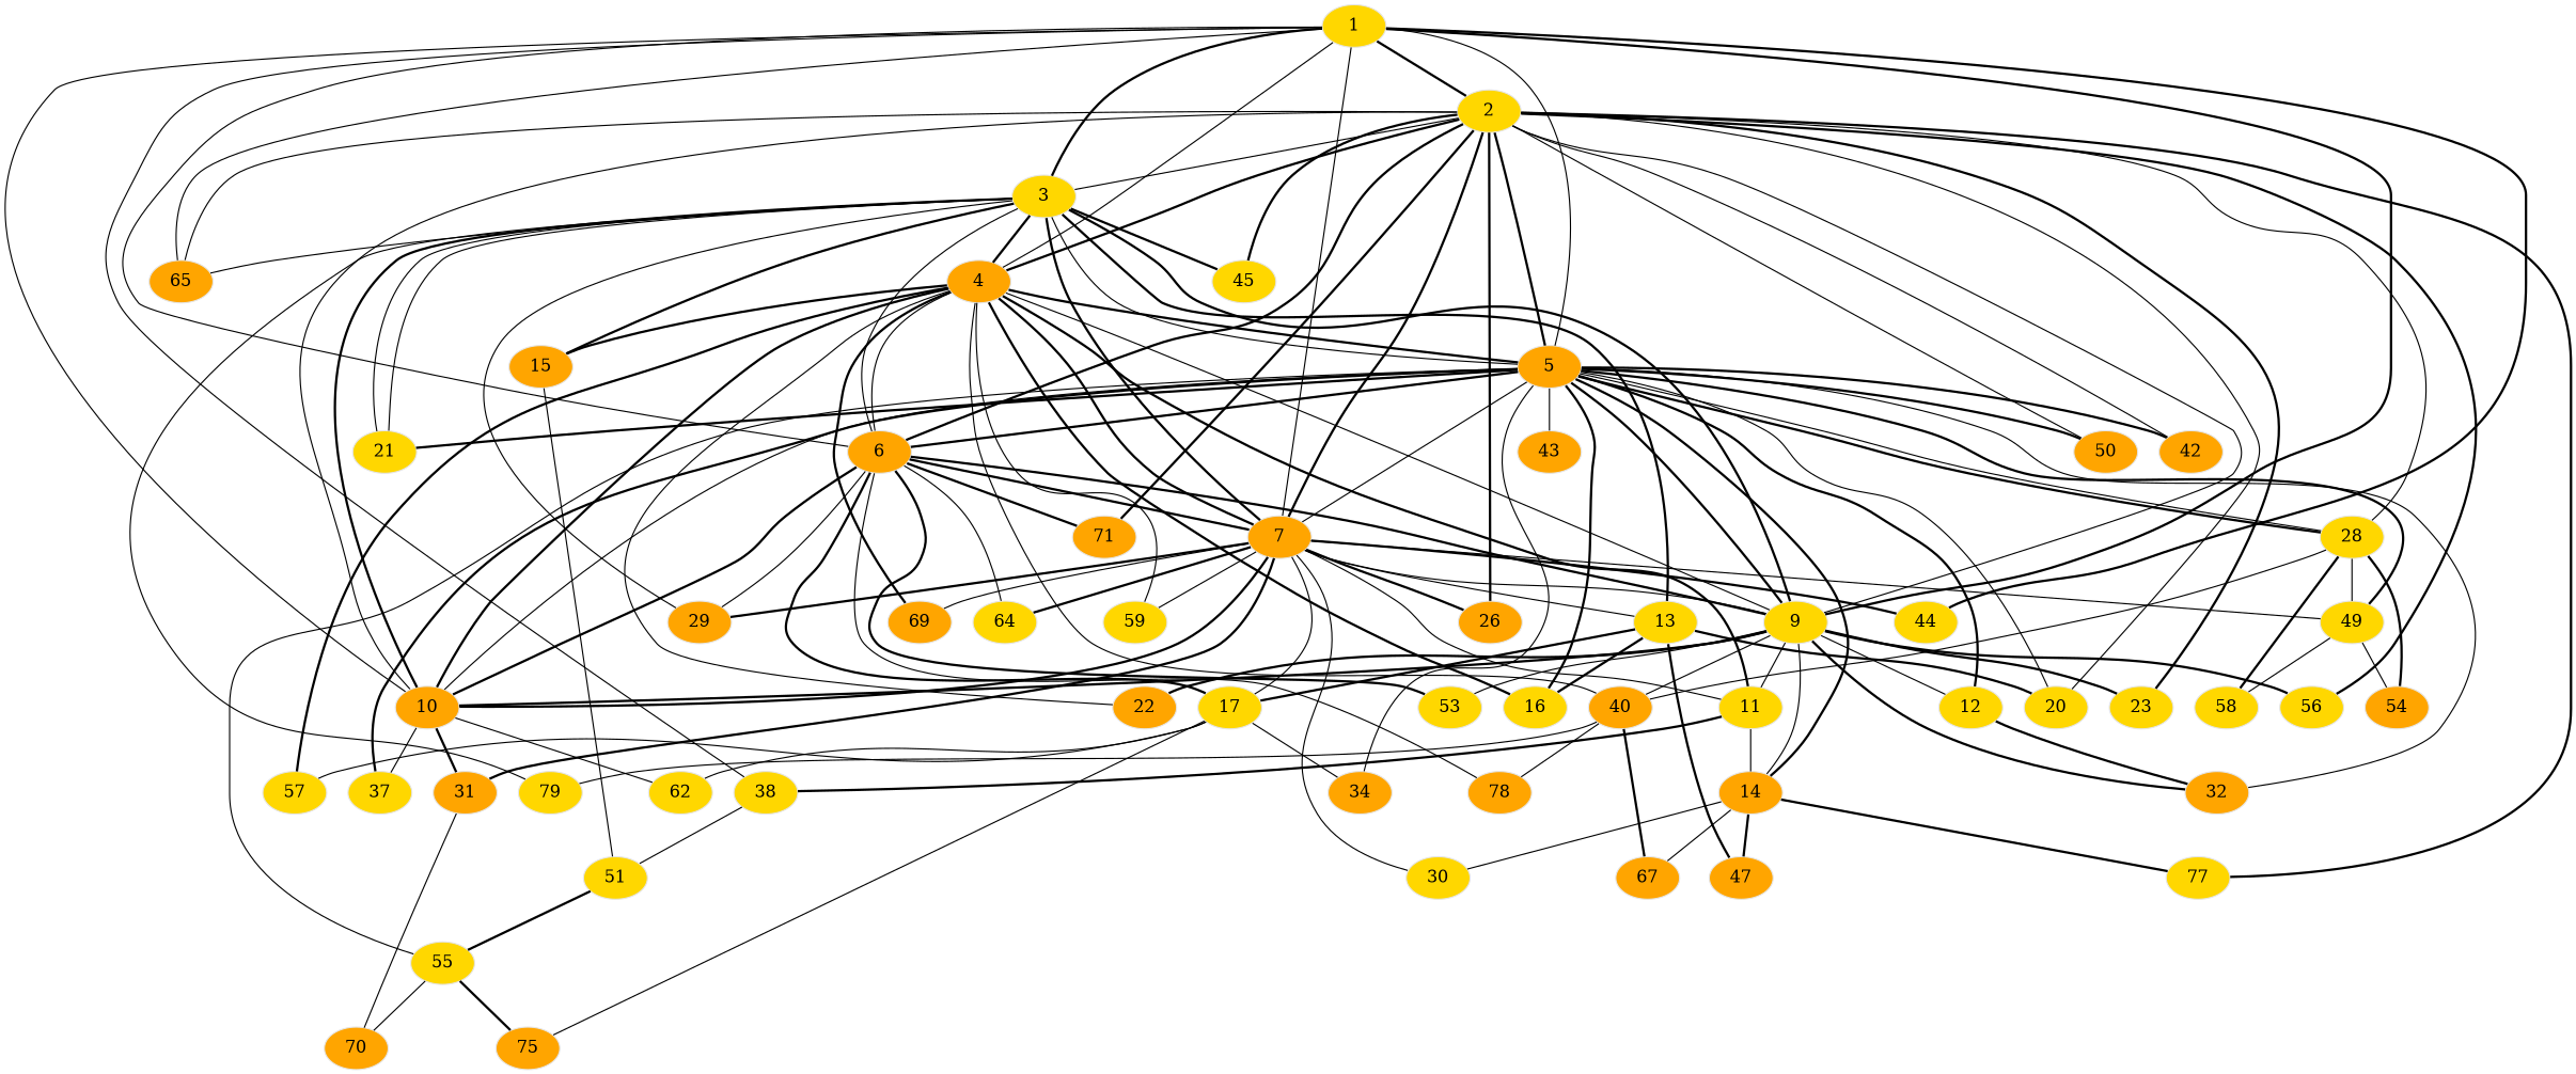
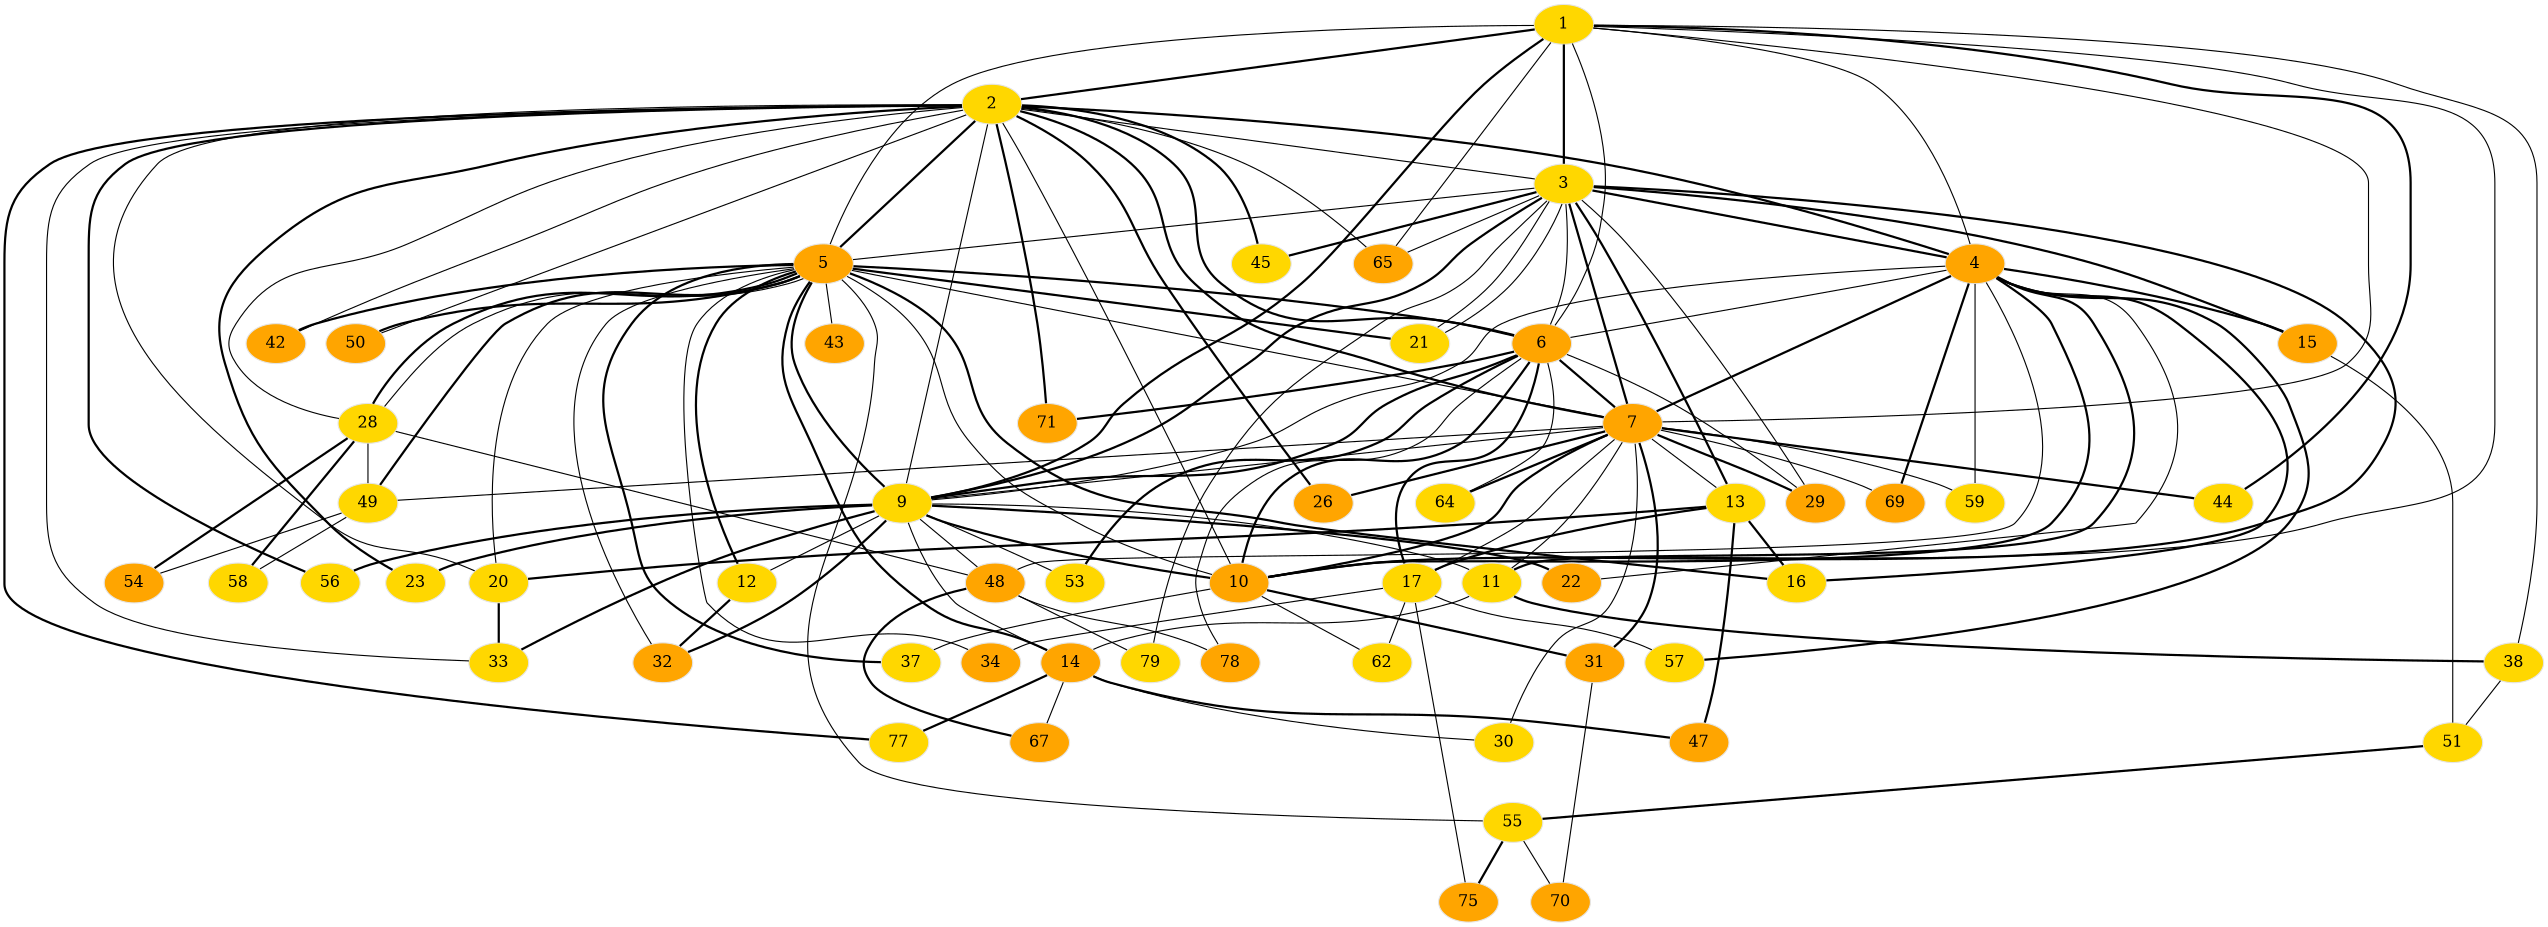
  graph {
    node [color=gray90 fillcolor=gold style=filled]
    edge [style=bold]
    1 [super="+73"]
    2 [super="+76"]
    3 [super="+46"]
    4 [fillcolor=orange super="+24"]
    5 [fillcolor=orange super="+8"]
    6 [fillcolor=orange super="+35"]
    7 [fillcolor=orange super="+27"]
    9 [super="+36"]
    10 [fillcolor=orange super="+25"]
    38
    44
    65 [fillcolor=orange]
    20
    23
    26 [fillcolor=orange]
    28 [super="+30"]
+   33
    42 [fillcolor=orange]
    45
    50 [fillcolor=orange]
    56
    71 [fillcolor=orange]
    77
    15 [fillcolor=orange]
    13 [super="+60"]
    21 [super="+61"]
    29 [fillcolor=orange super="+39"]
    79
    11 [super="+66"]
    16 [super="+19"]
    22 [fillcolor=orange super="+41"]
-   48 [fillcolor=orange super="+74" label=40]
+   48 [fillcolor=orange super="+74"]
    57
    59
    69 [fillcolor=orange]
    12 [super="+63"]
    14 [fillcolor=orange super="+18"]
    32 [fillcolor=orange super="+72"]
    34 [fillcolor=orange]
    37
    43 [fillcolor=orange]
    49 [super="+52"]
    55
    17 [super="+68"]
    53
    64
    78 [fillcolor=orange]
    31 [fillcolor=orange]
    n49 [label=30]
    62
    51
    54 [fillcolor=orange]
    58
    47 [fillcolor=orange]
    67 [fillcolor=orange]
    75 [fillcolor=orange]
    70 [fillcolor=orange]
    1 -- 2
    1 -- 3
    1 -- 4 [style=solid]
    1 -- 5 [style=solid weight=3]
    1 -- 6 [style=solid]
    1 -- 7 [style=solid]
    1 -- 9
    1 -- 10 [style=solid]
    1 -- 38 [style=solid]
    1 -- 44
    1 -- 65 [style=solid]
    2 -- 3 [style=solid]
    2 -- 4
    2 -- 5 [weight=2]
    2 -- 6
    2 -- 7
    2 -- 9 [style=solid]
    2 -- 10 [style=solid weight=2]
    2 -- 65 [style=solid]
    2 -- 20 [style=solid]
    2 -- 23
    2 -- 26
    2 -- 28 [style=solid]
+   2 -- 33 [style=solid]
    2 -- 42 [style=solid]
    2 -- 45
    2 -- 50 [style=solid]
    2 -- 56
    2 -- 71
    2 -- 77
    3 -- 4
    3 -- 5 [style=solid weight=2]
    3 -- 6 [style=solid]
    3 -- 7 [weight=3]
    3 -- 9
    3 -- 10
    3 -- 65 [style=solid]
    3 -- 45
    3 -- 15
    3 -- 13
    3 -- 21 [style=solid]
    3 -- 21 [style=solid]
    3 -- 29 [style=solid]
    3 -- 79 [style=solid]
-   4 -- 5 [weight=2]
    4 -- 6 [style=solid weight=2]
    4 -- 7
    4 -- 9 [style=solid]
    4 -- 10
    4 -- 15
    4 -- 11
    4 -- 16
    4 -- 22 [style=solid weight=2]
    4 -- 48 [style=solid]
    4 -- 57
    4 -- 59 [style=solid]
    4 -- 69
    5 -- 6 [weight=2]
    5 -- 7 [style=solid weight=2]
    5 -- 9 [weight=2]
    5 -- 10 [style=solid weight=2]
    5 -- 20 [style=solid]
    5 -- 28
    5 -- 28 [style=solid]
    5 -- 42
    5 -- 50
    5 -- 21
    5 -- 16
    5 -- 12
    5 -- 14
    5 -- 32 [style=solid weight=2]
    5 -- 34 [style=solid]
    5 -- 37
    5 -- 43 [style=solid]
    5 -- 49
    5 -- 55 [style=solid]
    6 -- 7
    6 -- 9
    6 -- 10
    6 -- 71
    6 -- 29 [style=solid]
    6 -- 17
    6 -- 53
    6 -- 64 [style=solid]
    6 -- 78 [style=solid]
    7 -- 9 [style=solid]
    7 -- 10
    7 -- 44
    7 -- 26
    7 -- 13 [style=solid]
    7 -- 29
    7 -- 11 [style=solid]
    7 -- 59 [style=solid]
    7 -- 69 [style=solid]
    7 -- 49 [style=solid]
    7 -- 17 [style=solid]
    7 -- 64
    7 -- 31
    7 -- n49 [style=solid]
    9 -- 10
    9 -- 23
+   9 -- 33
    9 -- 56
    9 -- 11 [style=solid]
    9 -- 22
    9 -- 48 [style=solid]
    9 -- 12 [style=solid]
    9 -- 14 [style=solid]
    9 -- 32
    9 -- 53 [style=solid]
    10 -- 37 [style=solid]
    10 -- 31
    10 -- 62 [style=solid]
    38 -- 51 [style=solid]
+   20 -- 33
    28 -- 48 [style=solid]
    28 -- 49 [style=solid]
    28 -- 54
    28 -- 58
    15 -- 51 [style=solid]
    13 -- 20
    13 -- 16
    13 -- 17
    13 -- 47
    11 -- 38
    11 -- 14 [style=solid]
    48 -- 79 [style=solid]
    48 -- 78 [style=solid]
    48 -- 67
    12 -- 32
    14 -- 77
    14 -- n49 [style=solid]
    14 -- 47
    14 -- 67 [style=solid]
    49 -- 54 [style=solid]
    49 -- 58 [style=solid]
    55 -- 75
    55 -- 70 [style=solid]
    17 -- 57 [style=solid]
    17 -- 34 [style=solid]
    17 -- 62 [style=solid]
    17 -- 75 [style=solid]
    31 -- 70 [style=solid]
    51 -- 55
  }
